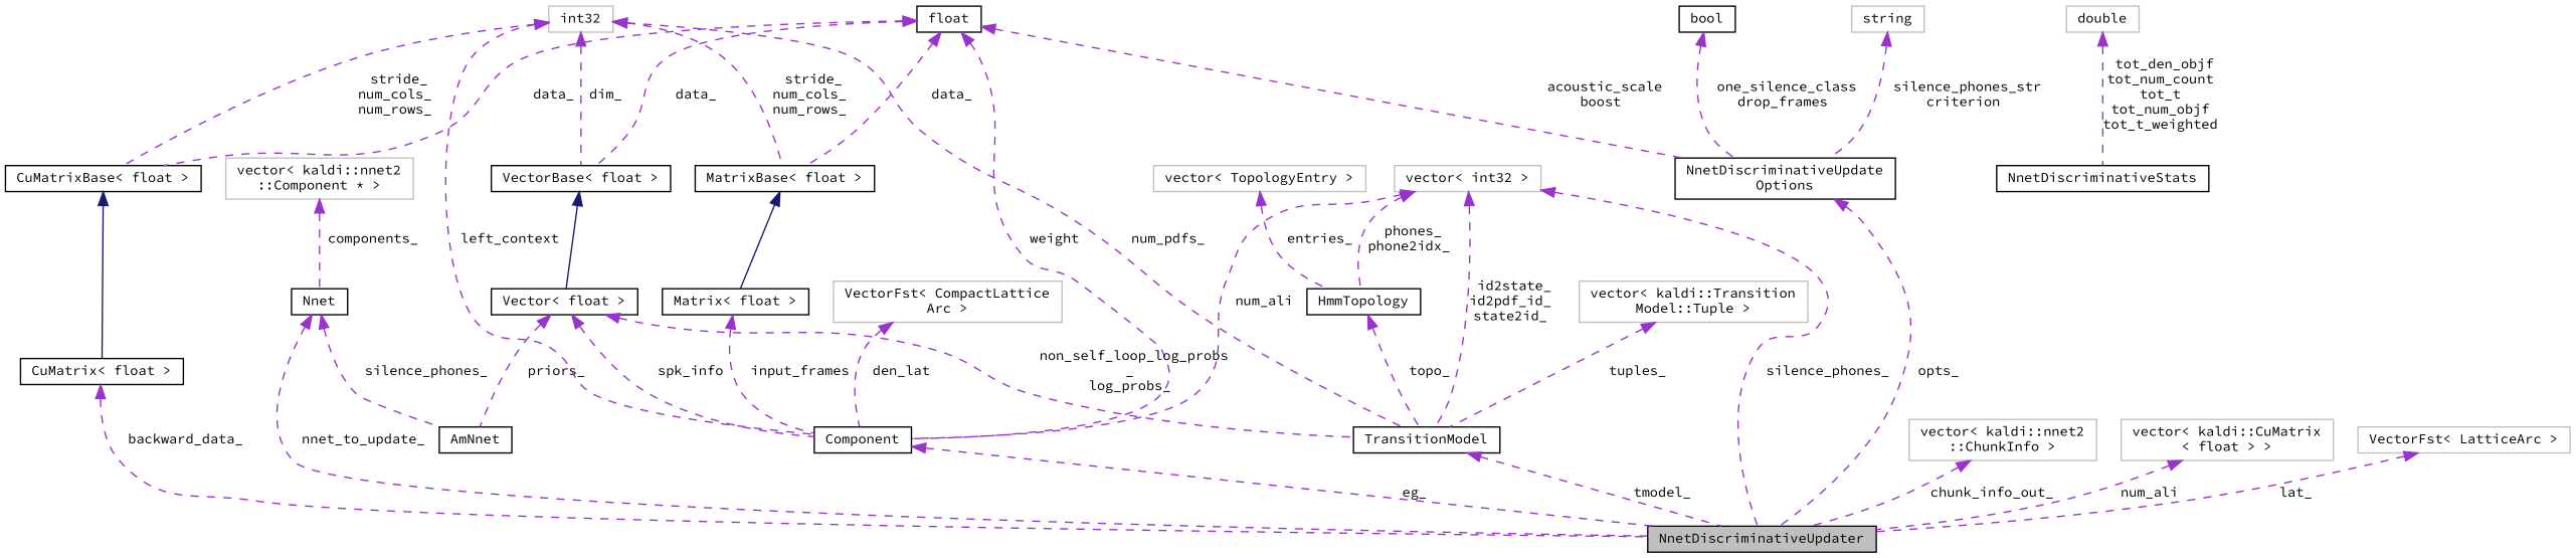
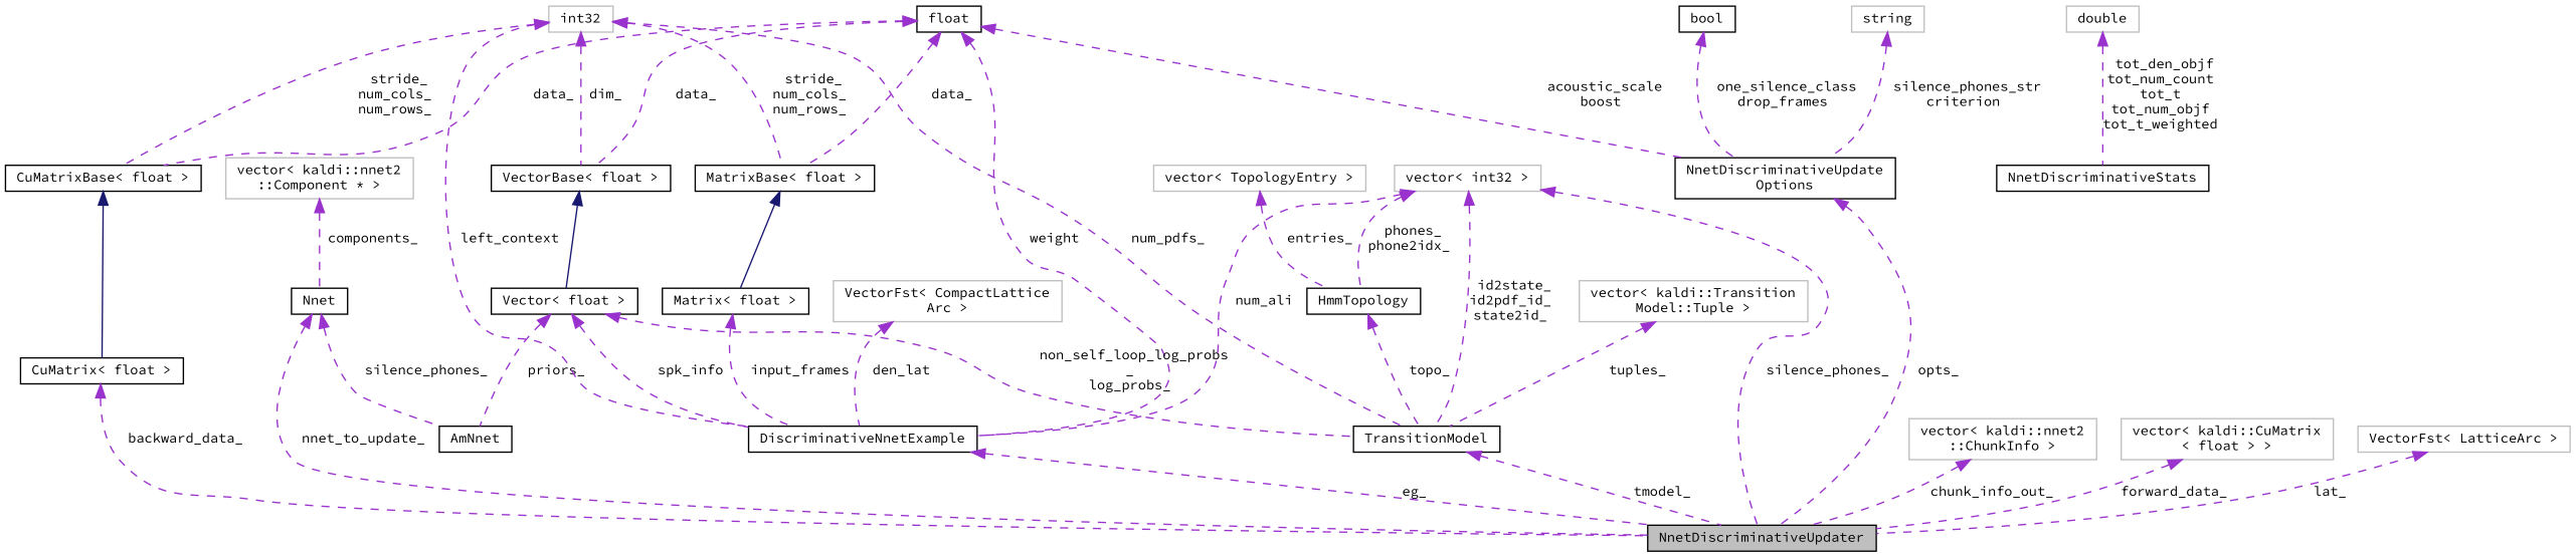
  digraph {
    fontname="Source Code Pro"
    rankdir=TB
    node [color=black fillcolor=white fontname="Source Code Pro" fontsize=10 shape=record style=filled]
    edge [color=darkorchid3 dir=back fontname="Source Code Pro" fontsize=10 labelfontname=Helvetica labelfontsize=10 style=dashed]
    n1 [fillcolor=grey75 fontcolor=black height=0.2 label=NnetDiscriminativeUpdater width=0.4]
-   n2 [height=0.2 label=Component width=0.4]
+   n2 [height=0.2 label=DiscriminativeNnetExample width=0.4]
    n3 [height=0.2 label=float width=0.4]
    n4 [height=0.2 label="MatrixBase\< float \>" width=0.4]
    n5 [height=0.2 label="VectorBase\< float \>" width=0.4]
    n6 [height=0.2 label="CuMatrixBase\< float \>" width=0.4]
    n7 [height=0.2 label="NnetDiscriminativeUpdate\lOptions" width=0.4]
    n8 [height=0.2 label="Matrix\< float \>" width=0.4]
    n9 [height=0.2 label="Vector\< float \>" width=0.4]
    n10 [height=0.2 label="CuMatrix\< float \>" width=0.4]
    n11 [color=grey75 height=0.2 label="vector\< int32 \>" width=0.4]
    n12 [height=0.2 label=TransitionModel width=0.4]
    n13 [height=0.2 label=HmmTopology width=0.4]
    n14 [color=grey75 height=0.2 label=int32 width=0.4]
    n15 [height=0.2 label=AmNnet width=0.4]
    n16 [color=grey75 height=0.2 label="VectorFst\< CompactLattice\lArc \>" width=0.4]
    n17 [color=grey75 height=0.2 label="vector\< kaldi::nnet2\l::ChunkInfo \>" width=0.4]
    n18 [height=0.2 label=Nnet width=0.4]
    n19 [color=grey75 height=0.2 label="vector\< kaldi::nnet2\l::Component * \>" width=0.4]
    n20 [color=grey75 height=0.2 label="vector\< kaldi::CuMatrix\l\< float \> \>" width=0.4]
    n21 [color=grey75 height=0.2 label="VectorFst\< LatticeArc \>" width=0.4]
    n22 [height=0.2 label=bool width=0.4]
    n23 [color=grey75 height=0.2 label=string width=0.4]
    n24 [height=0.2 label=NnetDiscriminativeStats width=0.4]
    n25 [color=grey75 height=0.2 label=double width=0.4]
    n26 [color=grey75 height=0.2 label="vector\< TopologyEntry \>" width=0.4]
    n27 [color=grey75 height=0.2 label="vector\< kaldi::Transition\lModel::Tuple \>" width=0.4]
    n2 -> n1 [label=" eg_"]
    n3 -> n2 [label=" weight"]
    n3 -> n4 [label=" data_"]
    n3 -> n5 [label=" data_"]
    n3 -> n6 [label=" data_"]
    n3 -> n7 [label=" acoustic_scale\nboost"]
    n4 -> n8 [color=midnightblue style=solid]
    n5 -> n9 [color=midnightblue style=solid]
    n6 -> n10 [color=midnightblue style=solid]
    n7 -> n1 [label=" opts_"]
    n8 -> n2 [label=" input_frames"]
    n9 -> n2 [label=" spk_info"]
    n9 -> n12 [label=" non_self_loop_log_probs\l_\nlog_probs_"]
    n9 -> n15 [label=" priors_"]
    n10 -> n1 [label=" backward_data_"]
    n11 -> n1 [label=" silence_phones_"]
    n11 -> n2 [label=" num_ali"]
    n11 -> n12 [label=" id2state_\nid2pdf_id_\nstate2id_"]
    n11 -> n13 [label=" phones_\nphone2idx_"]
    n12 -> n1 [label=" tmodel_"]
    n13 -> n12 [label=" topo_"]
    n14 -> n2 [label=" left_context"]
    n14 -> n4 [label=" stride_\nnum_cols_\nnum_rows_"]
    n14 -> n5 [label=" dim_"]
    n14 -> n6 [label=" stride_\nnum_cols_\nnum_rows_"]
    n14 -> n12 [label=" num_pdfs_"]
    n16 -> n2 [label=" den_lat"]
    n17 -> n1 [label=" chunk_info_out_"]
    n18 -> n1 [label=" nnet_to_update_"]
    n18 -> n15 [label=" silence_phones_"]
    n19 -> n18 [label=" components_"]
-   n20 -> n1 [label=" num_ali"]
+   n20 -> n1 [label=" forward_data_"]
    n21 -> n1 [label=" lat_"]
    n22 -> n7 [label=" one_silence_class\ndrop_frames"]
    n23 -> n7 [label=" silence_phones_str\ncriterion"]
    n25 -> n24 [label=" tot_den_objf\ntot_num_count\ntot_t\ntot_num_objf\ntot_t_weighted"]
    n26 -> n13 [label=" entries_"]
    n27 -> n12 [label=" tuples_"]
  }
